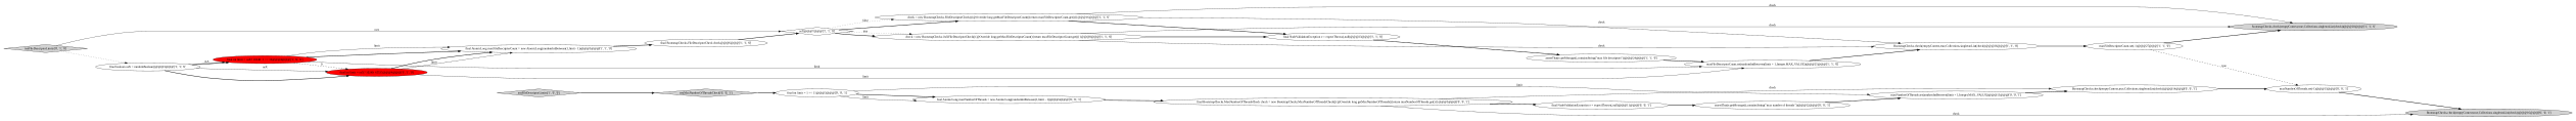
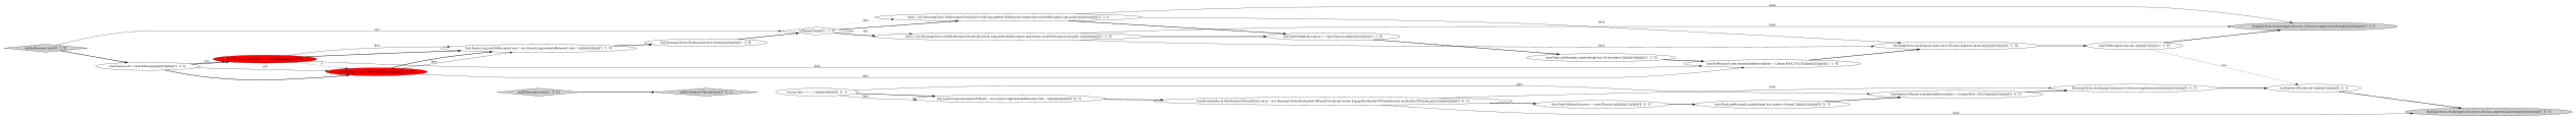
  digraph {
    fontname="Liberation Serif"
    rankdir=LR
    node [fillcolor=white fontname="Liberation Serif" shape=ellipse style=filled]
    edge [fontname="Liberation Serif" style=bold]
    n1 [label="maxNumberOfThreads.set(-1)@@@15@@@['0', '0', '1']"]
    n2 [fillcolor=lightgray label="BootstrapChecks.check(emptyContext,true,Collections.singletonList(check))@@@16@@@['0', '0', '1']"]
    n3 [fillcolor=lightgray label="testMaxNumberOfThreadsCheck['0', '0', '1']" shape=diamond]
    n4 [label="final int limit = 1 << 11@@@3@@@['0', '0', '1']"]
    n5 [label="maxNumberOfThreads.set(randomIntBetween(limit + 1,Integer.MAX_VALUE))@@@13@@@['0', '0', '1']"]
    n6 [label="final AtomicLong maxNumberOfThreads = new AtomicLong(randomIntBetween(1,limit - 1))@@@4@@@['0', '0', '1']"]
    n7 [label="maxFileDescriptorCount.set(-1)@@@27@@@['1', '1', '0']"]
    n8 [fillcolor=lightgray label="BootstrapChecks.check(emptyContext,true,Collections.singletonList(check))@@@28@@@['1', '1', '0']"]
    n9 [label="BootstrapChecks.check(emptyContext,true,Collections.singletonList(check))@@@26@@@['1', '1', '0']"]
    n10 [label="maxFileDescriptorCount.set(randomIntBetween(limit + 1,Integer.MAX_VALUE))@@@25@@@['1', '1', '0']"]
    n11 [label="BootstrapChecks.check(emptyContext,true,Collections.singletonList(check))@@@14@@@['0', '0', '1']"]
    n12 [label="assertThat(e.getMessage(),containsString(\"max file descriptors\"))@@@24@@@['1', '1', '0']"]
    n13 [fillcolor=red label="final int limit = osX? 10240: 1 << 16@@@4@@@['1', '0', '0']"]
    n14 [label="final AtomicLong maxFileDescriptorCount = new AtomicLong(randomIntBetween(1,limit - 1))@@@5@@@['1', '1', '0']"]
    n15 [fillcolor=red label="final int limit = osX? 10240: 65535@@@4@@@['0', '1', '0']"]
    n16 [label="final BootstrapChecks.FileDescriptorCheck check@@@6@@@['1', '1', '0']"]
    n17 [label="final NodeValidationException e = expectThrows(,null)@@@23@@@['1', '1', '0']"]
    n18 [label="check = new BootstrapChecks.OsXFileDescriptorCheck(){@Override long getMaxFileDescriptorCount(){return maxFileDescriptorCount.get()}}@@@8@@@['1', '1', '0']"]
    n19 [label="check = new BootstrapChecks.FileDescriptorCheck(){@Override long getMaxFileDescriptorCount(){return maxFileDescriptorCount.get()}}@@@16@@@['1', '1', '0']"]
    n20 [label="osX@@@7@@@['1', '1', '0']" shape=diamond]
    n21 [fillcolor=lightgray label="testFileDescriptorLimits['1', '0', '0']" shape=diamond]
    n22 [label="final boolean osX = randomBoolean()@@@3@@@['1', '1', '0']"]
    n23 [label="final BootstrapChecks.MaxNumberOfThreadsCheck check = new BootstrapChecks.MaxNumberOfThreadsCheck(){@Override long getMaxNumberOfThreads(){return maxNumberOfThreads.get()}}@@@5@@@['0', '0', '1']"]
    n24 [label="final NodeValidationException e = expectThrows(,null)@@@11@@@['0', '0', '1']"]
    n25 [label="assertThat(e.getMessage(),containsString(\"max number of threads\"))@@@12@@@['0', '0', '1']"]
    n26 [fillcolor=lightgray label="testFileDescriptorLimits['0', '1', '0']" shape=diamond]
    n1 -> n2
-   n3 -> n4
    n4 -> n5 [label=limit style=solid]
    n4 -> n6
    n4 -> n6 [label=limit style=solid]
    n5 -> n11
    n6 -> n23
    n7 -> n1 [label=true style=dashed]
    n7 -> n8
    n9 -> n7
    n10 -> n9
    n11 -> n1
    n12 -> n10
    n13 -> n10 [label=limit style=solid]
    n13 -> n14
    n13 -> n14 [label=limit style=solid]
    n13 -> n15 [label=0 style=dashed]
    n14 -> n16
    n15 -> n10 [label=limit style=solid]
    n15 -> n14 [label=limit style=solid]
    n15 -> n14
    n16 -> n20
    n17 -> n12
    n18 -> n8 [label=check style=solid]
    n18 -> n9 [label=check style=solid]
    n18 -> n17
    n19 -> n8 [label=check style=solid]
    n19 -> n9 [label=check style=solid]
    n19 -> n17
    n20 -> n18
    n20 -> n18 [label=true style=dotted]
    n20 -> n19 [label=false style=dotted]
    n20 -> n19
    n21 -> n3
    n22 -> n13
    n22 -> n13 [label=osX style=solid]
    n22 -> n15
    n22 -> n15 [label=osX style=solid]
    n23 -> n2 [label=check style=solid]
    n23 -> n11 [label=check style=solid]
    n23 -> n24
    n24 -> n25
    n25 -> n5
    n26 -> n20 [label=osX style=solid]
-   n26 -> n22 [style=dotted]
+   n26 -> n22
  }
